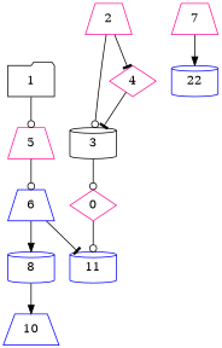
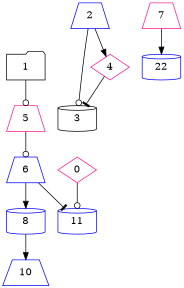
  digraph {
    node [alpha=0.05 color=blue shape=trapezium]
    edge [arrowhead=odot]
    1 [alpha=0.08 color=black expect_size=29971736950596588 shape=folder]
    5 [alpha=0.19 color=deeppink expect_size=207823649089481867264]
    6 [alpha=0.11 expect_size=2455806465277952000]
    8 [expect_size=36008768680833712 shape=cylinder]
    11 [alpha=0.12 expect_size=32339110874054656000 shape=cylinder]
    10 [alpha=0.08 expect_size=57815341154848832]
-   2 [color=deeppink expect_size=3371778101477376000]
+   2 [expect_size=3371778101477376000]
    3 [color=black expect_size=4252883551362612 shape=cylinder]
    4 [alpha=0.09 color=deeppink expect_size=1160819139768281 shape=diamond]
    n10 [alpha=0.14 color=deeppink expect_size=3298167614997552 label=0 shape=diamond]
    7 [alpha=0.17 color=deeppink expect_size=24120632367120384000]
    n12 [alpha=0.09 expect_size=1428299964197602 label=22 shape=cylinder]
    1 -> 5
    5 -> 6
    6 -> 8 [arrowhead=normal]
    6 -> 11 [arrowhead=tee]
    8 -> 10 [arrowhead=normal]
    2 -> 3
-   2 -> 4 [arrowhead=tee]
-   3 -> n10
+   2 -> 4 [arrowhead=normal]
    4 -> 3 [arrowhead=tee]
    n10 -> 11
    7 -> n12 [arrowhead=normal]
  }
